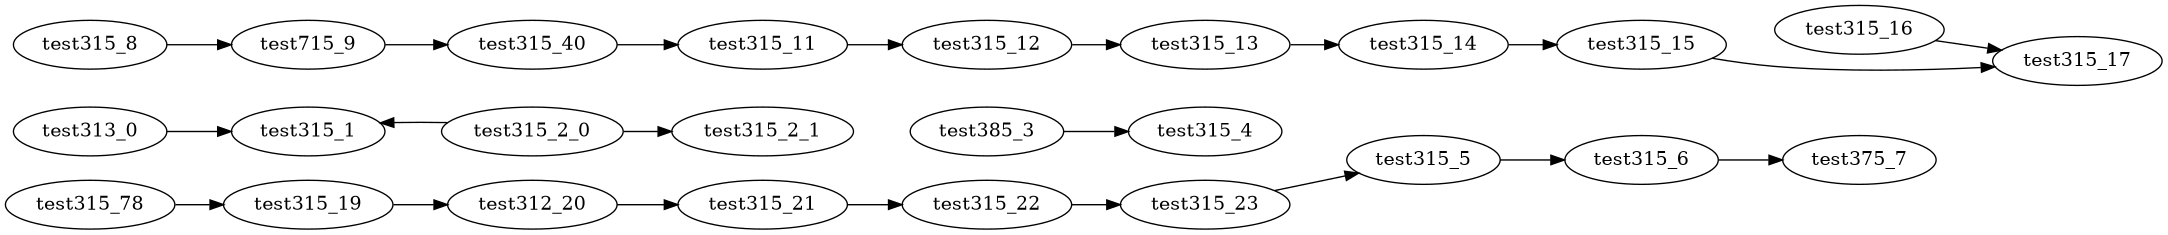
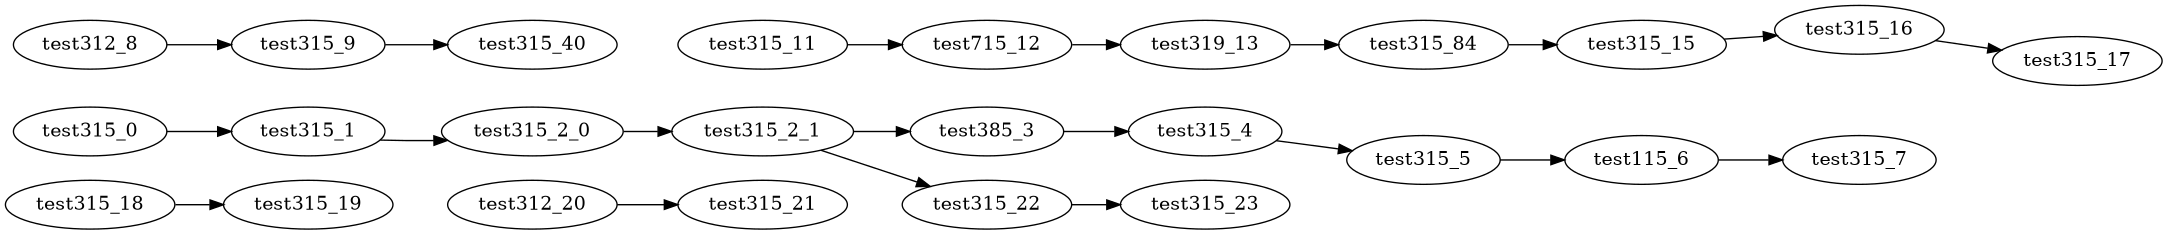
  digraph {
    rankdir=LR
-   test315_0 [label=test313_0]
+   test315_0
    test315_1
    test315_2_0
    test315_2_1
    n5 [label=test385_3]
    test315_4
    test315_5
-   test315_6
-   test315_7 [label=test375_7]
-   test315_8
-   test315_9 [label=test715_9]
+   test315_6 [label=test115_6]
+   test315_7
+   test315_8 [label=test312_8]
+   test315_9
    n12 [label=test315_40]
    test315_11
-   test315_12
-   test315_13
-   test315_14
+   test315_12 [label=test715_12]
+   test315_13 [label=test319_13]
+   test315_14 [label=test315_84]
    test315_15
    test315_16
    test315_17
-   test315_18 [label=test315_78]
+   test315_18
    test315_19
    n22 [label=test312_20]
    test315_21
    test315_22
    test315_23
    test315_0 -> test315_1
-   test315_2_0 -> test315_1
+   test315_1 -> test315_2_0
    test315_2_0 -> test315_2_1
+   test315_2_1 -> n5
    n5 -> test315_4
-   test315_23 -> test315_5
+   test315_4 -> test315_5
    test315_5 -> test315_6
    test315_6 -> test315_7
    test315_8 -> test315_9
    test315_9 -> n12
-   n12 -> test315_11
    test315_11 -> test315_12
    test315_12 -> test315_13
    test315_13 -> test315_14
    test315_14 -> test315_15
-   test315_15 -> test315_17
+   test315_15 -> test315_16
    test315_16 -> test315_17
    test315_18 -> test315_19
-   test315_19 -> n22
    n22 -> test315_21
-   test315_21 -> test315_22
+   test315_2_1 -> test315_22
    test315_22 -> test315_23
  }
